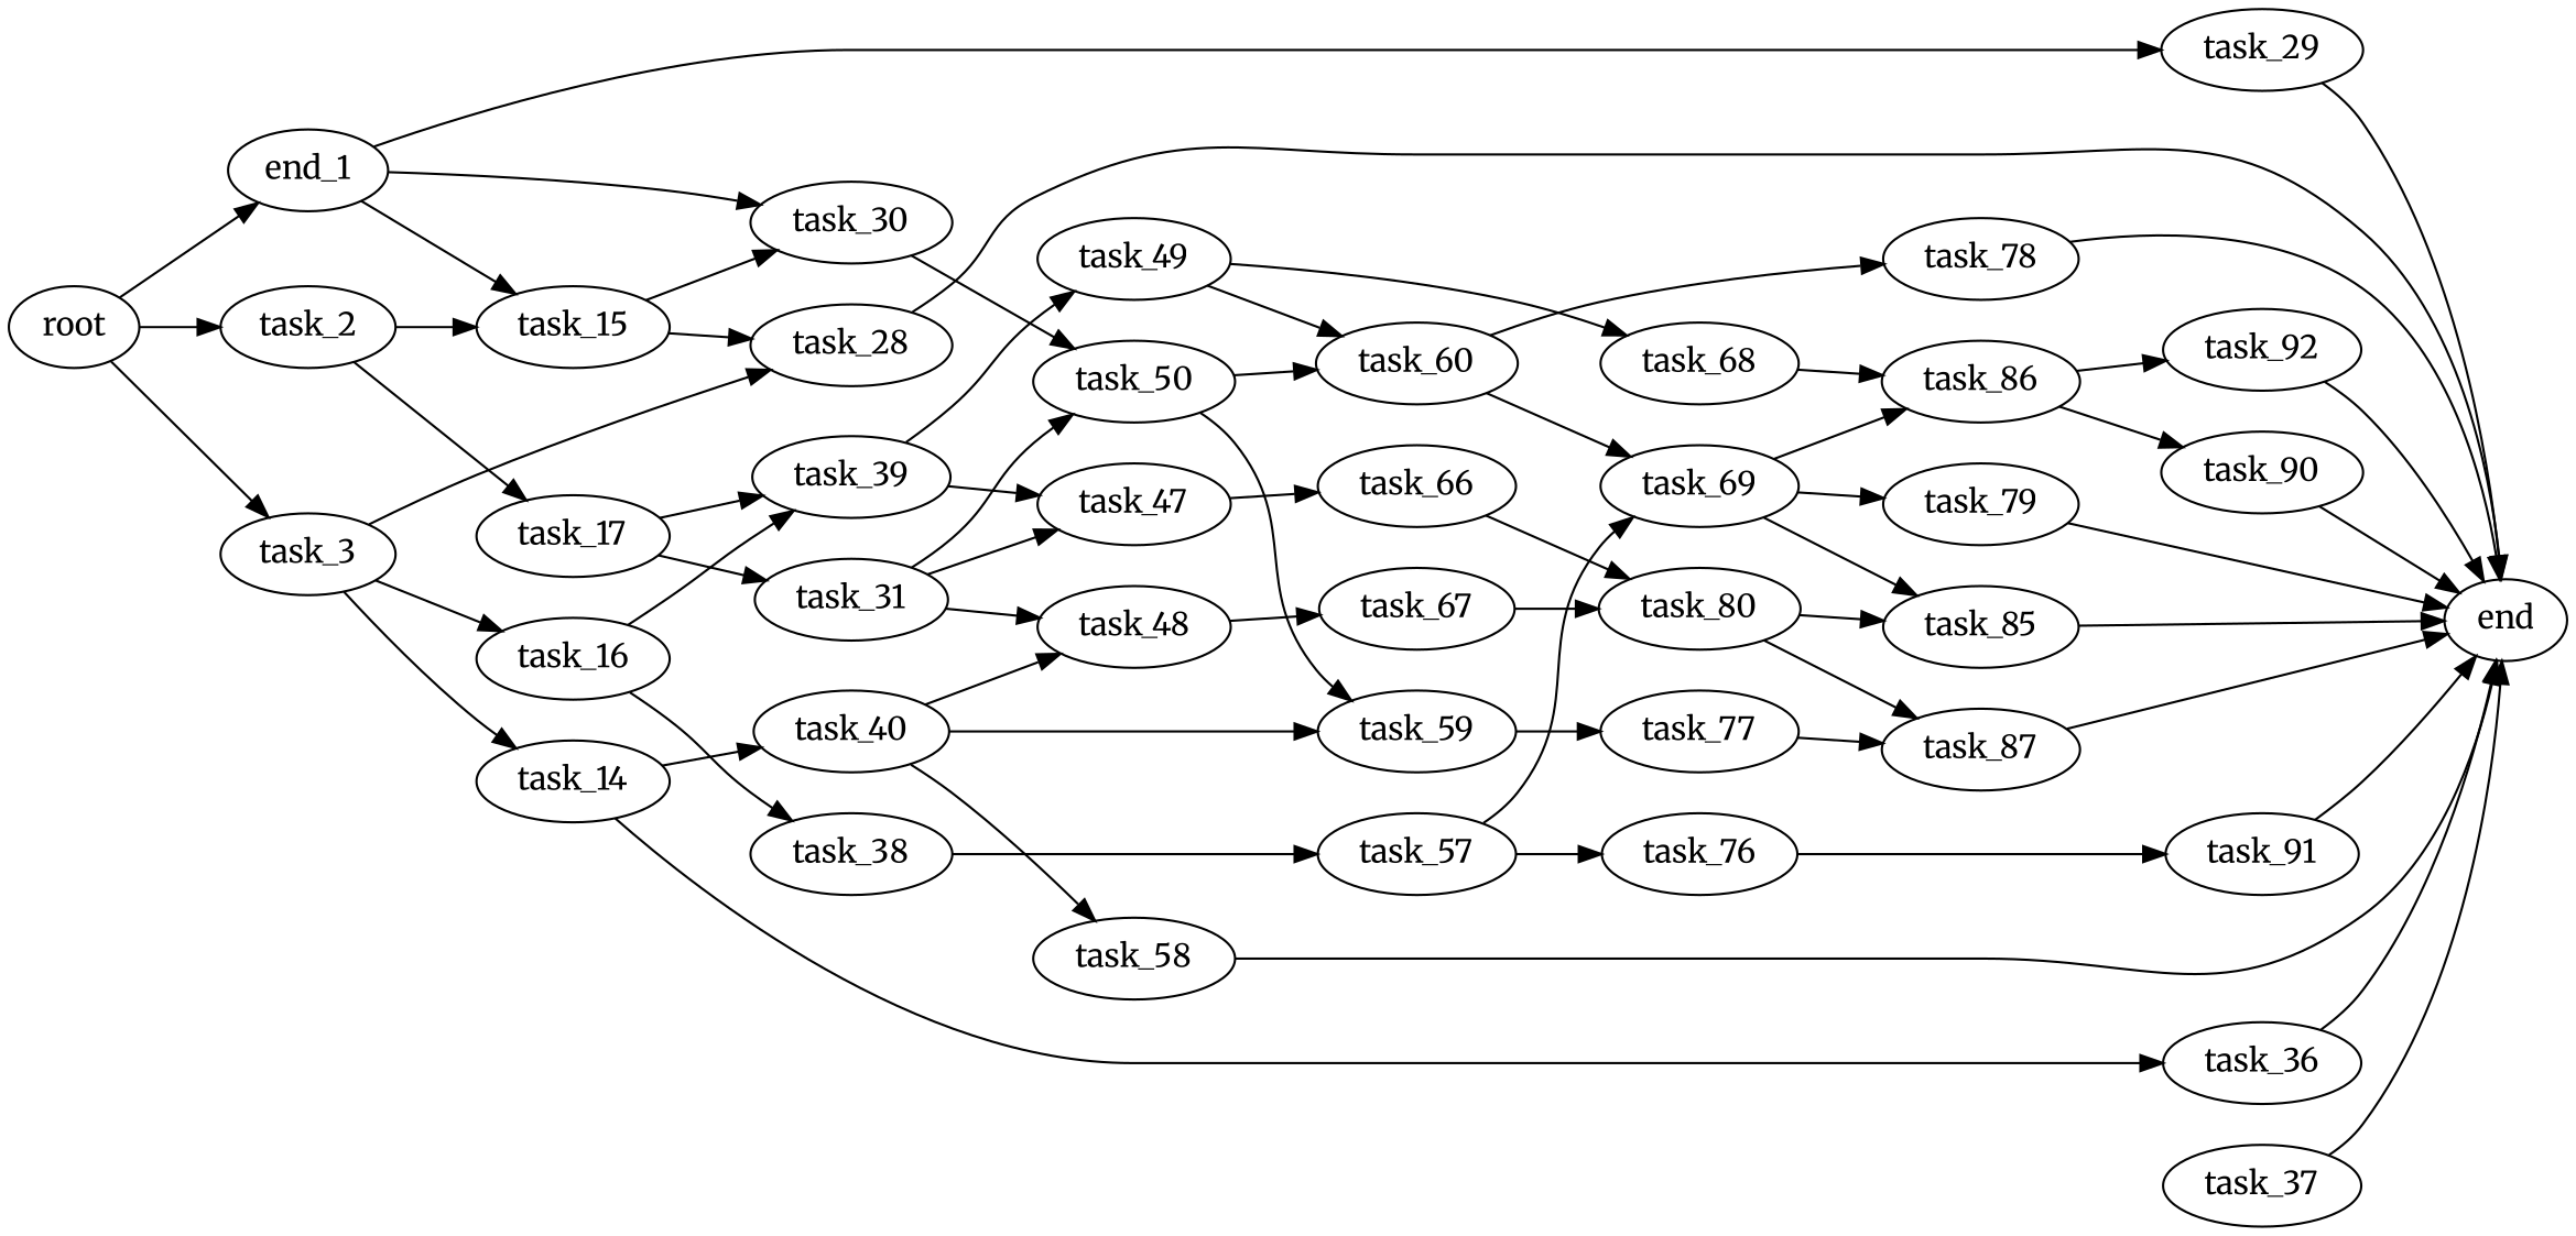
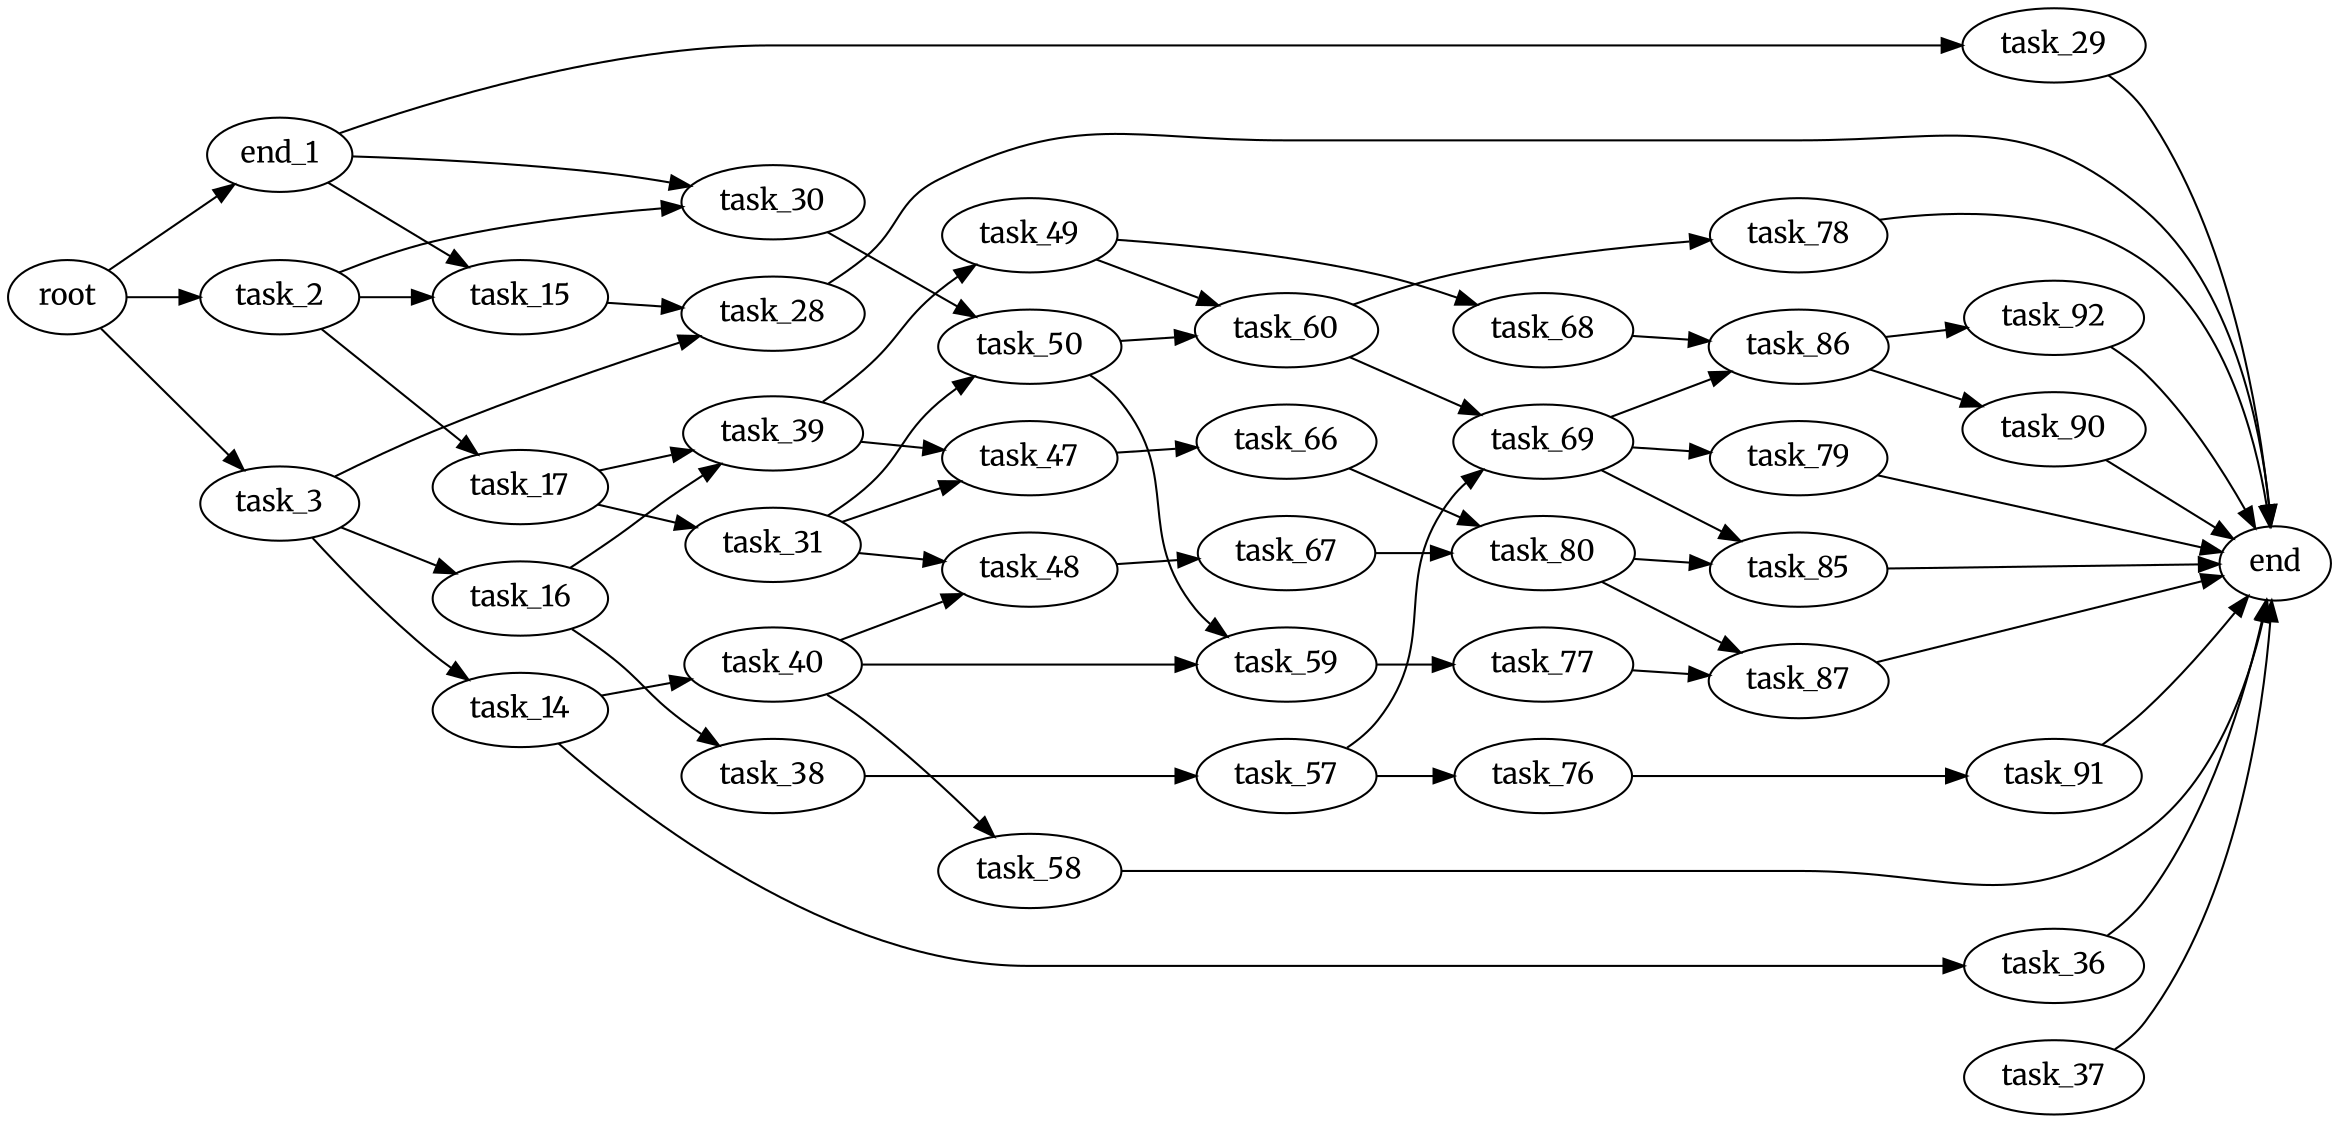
  digraph {
    fontname=Merriweather
    rankdir=LR
    node [fontname=Merriweather]
    edge [fontname=Merriweather]
    n1 [label=end_1]
    root
    task_2
    task_3
    task_15
    task_29
    task_30
    task_17
    task_14
    task_16
    task_28
    end
    task_50
    task_39
    task_31
    task_40
    task_36
    task_38
    task_59
    task_60
    task_47
    task_49
    task_48
    task_58
    task_37
    task_57
    task_67
    task_77
    task_69
    task_76
    task_66
    task_68
    task_78
    task_80
    task_86
    task_79
    task_85
    task_91
    task_87
    task_90
    task_92
    n1 -> task_15
    n1 -> task_29
    n1 -> task_30
    root -> n1
    root -> task_2
    root -> task_3
    task_2 -> task_15
-   task_15 -> task_30
+   task_2 -> task_30
    task_2 -> task_17
    task_3 -> task_14
    task_3 -> task_16
    task_3 -> task_28
    task_15 -> task_28
    task_29 -> end
    task_30 -> task_50
    task_17 -> task_39
    task_17 -> task_31
    task_14 -> task_40
    task_14 -> task_36
    task_16 -> task_39
    task_16 -> task_38
    task_28 -> end
    task_50 -> task_59
    task_50 -> task_60
    task_39 -> task_47
    task_39 -> task_49
    task_31 -> task_50
    task_31 -> task_47
    task_31 -> task_48
    task_40 -> task_59
    task_40 -> task_48
    task_40 -> task_58
    task_36 -> end
    task_38 -> task_57
    task_59 -> task_77
    task_60 -> task_69
    task_60 -> task_78
    task_47 -> task_66
    task_49 -> task_60
    task_49 -> task_68
    task_48 -> task_67
    task_58 -> end
    task_37 -> end
    task_57 -> task_69
    task_57 -> task_76
    task_67 -> task_80
    task_77 -> task_87
    task_69 -> task_86
    task_69 -> task_79
    task_69 -> task_85
    task_76 -> task_91
    task_66 -> task_80
    task_68 -> task_86
    task_78 -> end
    task_80 -> task_85
    task_80 -> task_87
    task_86 -> task_90
    task_86 -> task_92
    task_79 -> end
    task_85 -> end
    task_91 -> end
    task_87 -> end
    task_90 -> end
    task_92 -> end
  }
